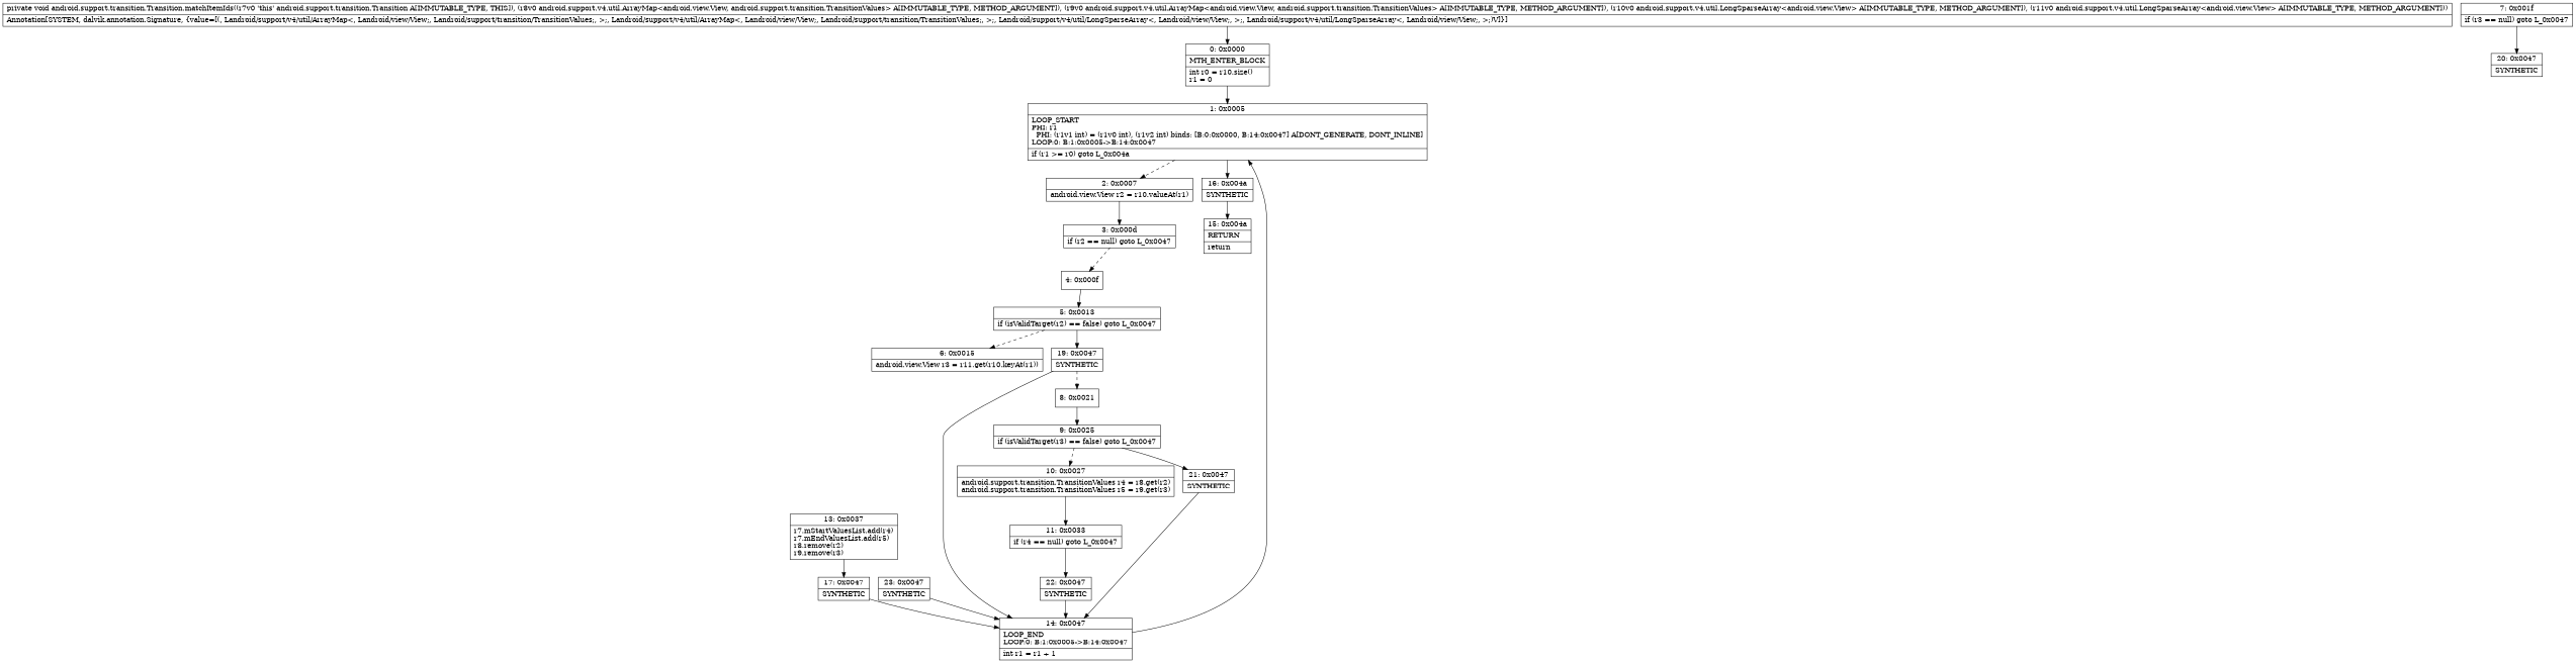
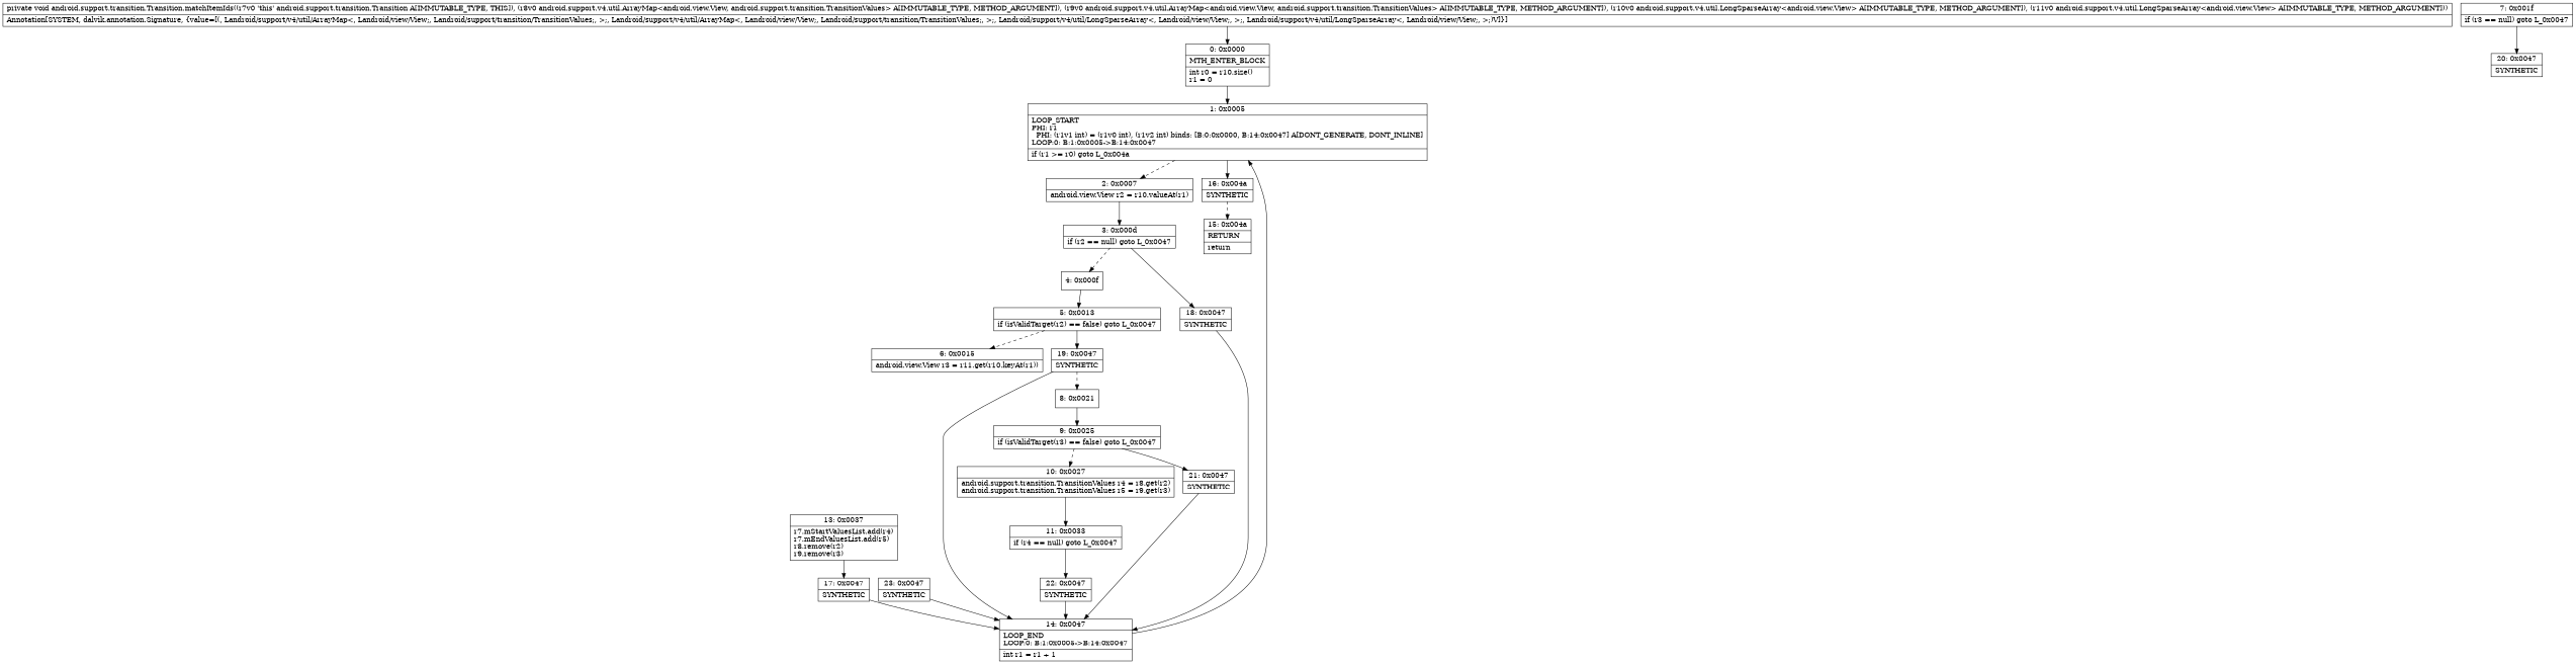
  digraph {
    node [shape=record]
    n1 [label="{0\:\ 0x0000|MTH_ENTER_BLOCK\l|int r0 = r10.size()\lr1 = 0\l}"]
    n2 [label="{1\:\ 0x0005|LOOP_START\lPHI: r1 \l  PHI: (r1v1 int) = (r1v0 int), (r1v2 int) binds: [B:0:0x0000, B:14:0x0047] A[DONT_GENERATE, DONT_INLINE]\lLOOP:0: B:1:0x0005\-\>B:14:0x0047\l|if (r1 \>= r0) goto L_0x004a\l}"]
    n3 [label="{2\:\ 0x0007|android.view.View r2 = r10.valueAt(r1)\l}"]
    n4 [label="{16\:\ 0x004a|SYNTHETIC\l}"]
    n5 [label="{3\:\ 0x000d|if (r2 == null) goto L_0x0047\l}"]
    n6 [label="{15\:\ 0x004a|RETURN\l|return\l}"]
    n7 [label="{4\:\ 0x000f}"]
+   n8 [label="{18\:\ 0x0047|SYNTHETIC\l}"]
    n9 [label="{5\:\ 0x0013|if (isValidTarget(r2) == false) goto L_0x0047\l}"]
    n10 [label="{14\:\ 0x0047|LOOP_END\lLOOP:0: B:1:0x0005\-\>B:14:0x0047\l|int r1 = r1 + 1\l}"]
    n11 [label="{6\:\ 0x0015|android.view.View r3 = r11.get(r10.keyAt(r1))\l}"]
    n12 [label="{19\:\ 0x0047|SYNTHETIC\l}"]
    n13 [label="{8\:\ 0x0021}"]
    n14 [label="{7\:\ 0x001f|if (r3 == null) goto L_0x0047\l}"]
    n15 [label="{20\:\ 0x0047|SYNTHETIC\l}"]
    n16 [label="{9\:\ 0x0025|if (isValidTarget(r3) == false) goto L_0x0047\l}"]
    n17 [label="{10\:\ 0x0027|android.support.transition.TransitionValues r4 = r8.get(r2)\landroid.support.transition.TransitionValues r5 = r9.get(r3)\l}"]
    n18 [label="{21\:\ 0x0047|SYNTHETIC\l}"]
    n19 [label="{11\:\ 0x0033|if (r4 == null) goto L_0x0047\l}"]
    n20 [label="{22\:\ 0x0047|SYNTHETIC\l}"]
    n21 [label="{13\:\ 0x0037|r7.mStartValuesList.add(r4)\lr7.mEndValuesList.add(r5)\lr8.remove(r2)\lr9.remove(r3)\l}"]
    n22 [label="{17\:\ 0x0047|SYNTHETIC\l}"]
    n23 [label="{23\:\ 0x0047|SYNTHETIC\l}"]
    n24 [label="{private void android.support.transition.Transition.matchItemIds((r7v0 'this' android.support.transition.Transition A[IMMUTABLE_TYPE, THIS]), (r8v0 android.support.v4.util.ArrayMap\<android.view.View, android.support.transition.TransitionValues\> A[IMMUTABLE_TYPE, METHOD_ARGUMENT]), (r9v0 android.support.v4.util.ArrayMap\<android.view.View, android.support.transition.TransitionValues\> A[IMMUTABLE_TYPE, METHOD_ARGUMENT]), (r10v0 android.support.v4.util.LongSparseArray\<android.view.View\> A[IMMUTABLE_TYPE, METHOD_ARGUMENT]), (r11v0 android.support.v4.util.LongSparseArray\<android.view.View\> A[IMMUTABLE_TYPE, METHOD_ARGUMENT]))  | Annotation[SYSTEM, dalvik.annotation.Signature, \{value=[(, Landroid\/support\/v4\/util\/ArrayMap\<, Landroid\/view\/View;, Landroid\/support\/transition\/TransitionValues;, \>;, Landroid\/support\/v4\/util\/ArrayMap\<, Landroid\/view\/View;, Landroid\/support\/transition\/TransitionValues;, \>;, Landroid\/support\/v4\/util\/LongSparseArray\<, Landroid\/view\/View;, \>;, Landroid\/support\/v4\/util\/LongSparseArray\<, Landroid\/view\/View;, \>;)V]\}]\l}"]
    n1 -> n2
    n2 -> n3 [style=dashed]
    n2 -> n4
    n3 -> n5
-   n4 -> n6
+   n4 -> n6 [style=dashed]
    n5 -> n7 [style=dashed]
+   n5 -> n8
    n7 -> n9
+   n8 -> n10
    n9 -> n11 [style=dashed]
    n9 -> n12
    n10 -> n2
    n12 -> n10
    n12 -> n13 [style=dashed]
    n13 -> n16
    n14 -> n15
    n16 -> n17 [style=dashed]
    n16 -> n18
    n17 -> n19
    n18 -> n10
    n19 -> n20
    n20 -> n10
    n21 -> n22
    n22 -> n10
    n23 -> n10
    n24 -> n1
  }
